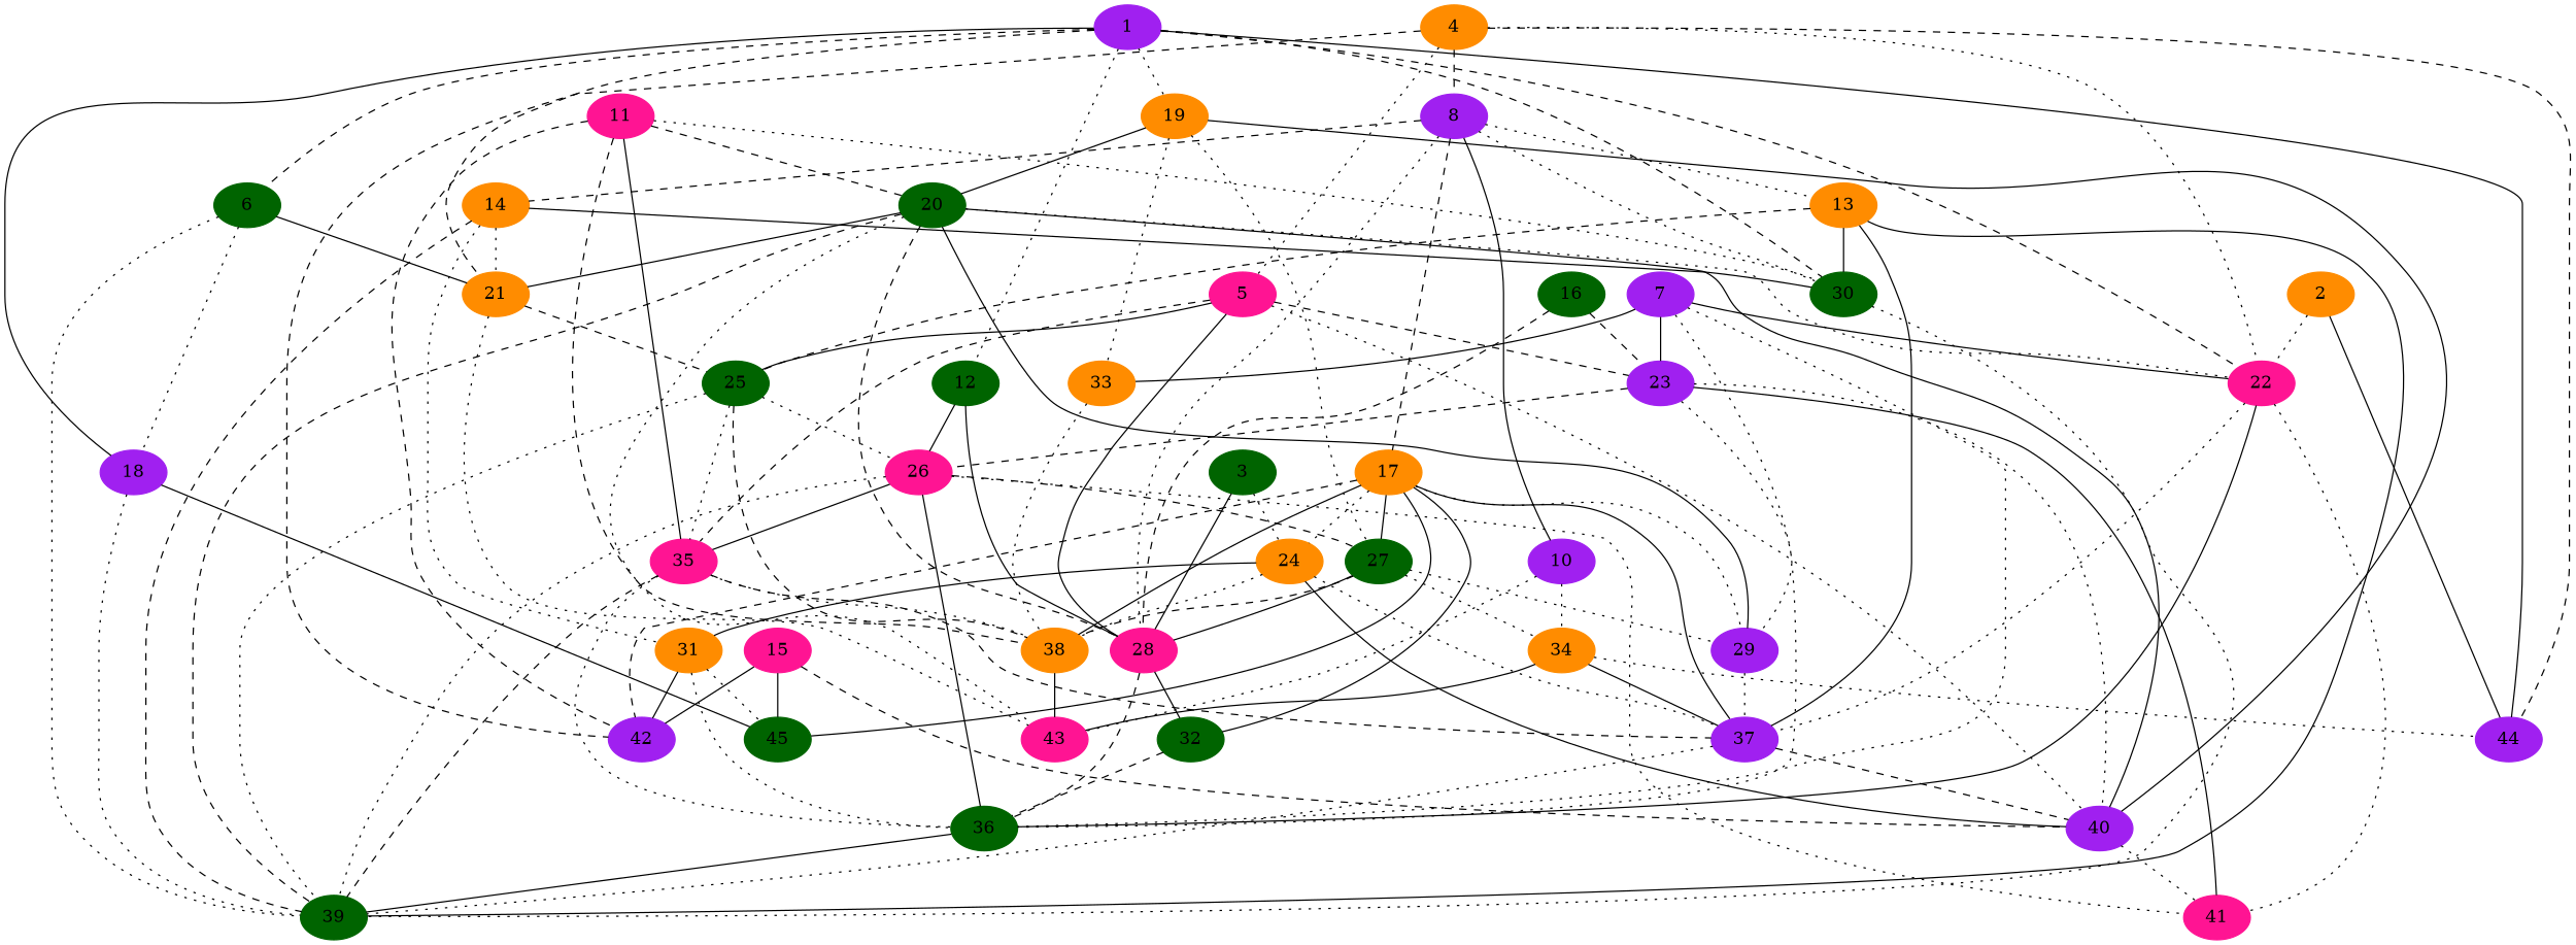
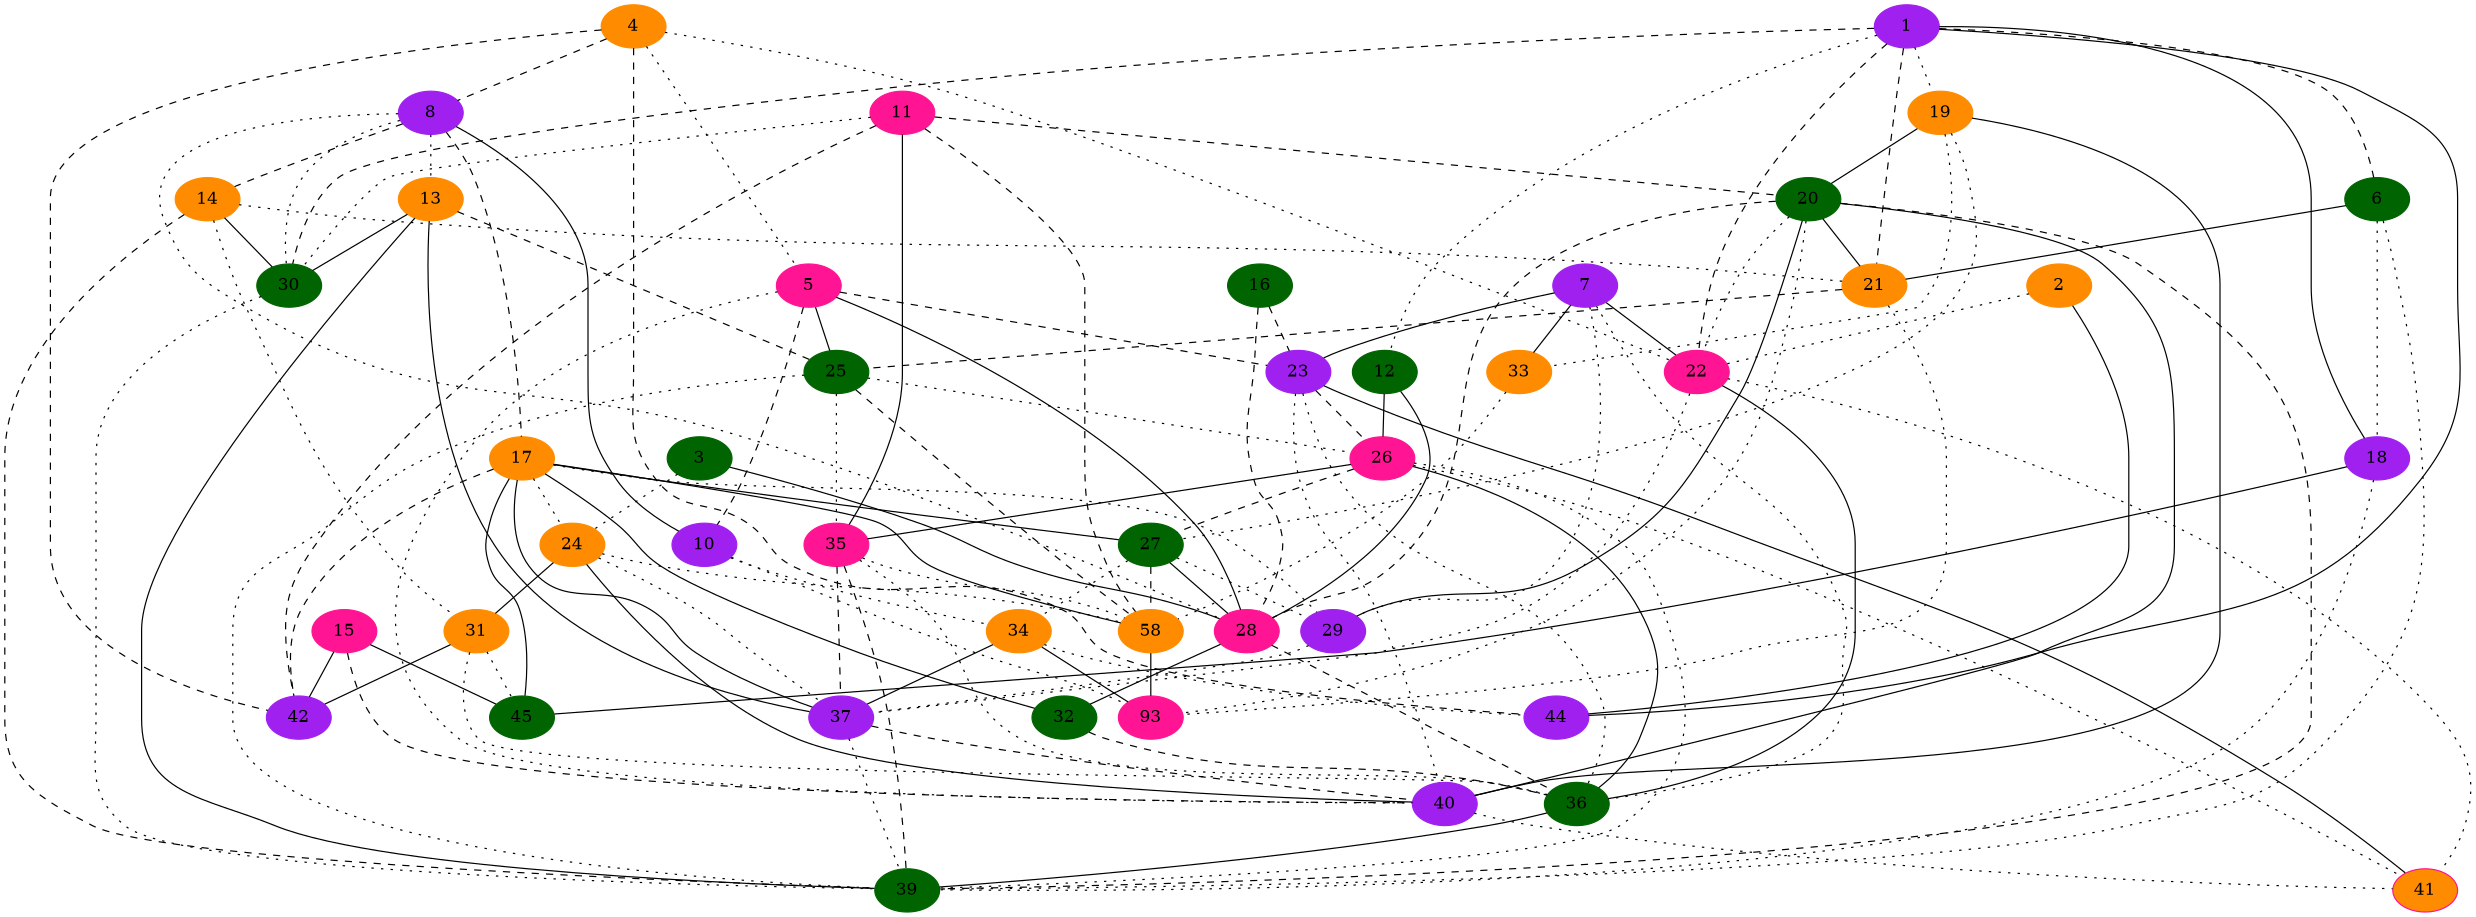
  graph {
    node [color=darkgreen style=filled]
    edge [style=dotted weight=1.0]
    6
    1 [color=purple]
    12
    18 [color=purple]
    19 [color=darkorange]
    21 [color=darkorange]
    22 [color=deeppink]
    30
    44 [color=purple]
    39
    28 [color=deeppink]
    26 [color=deeppink]
    45
    40 [color=purple]
    33 [color=darkorange]
    20
    27
    25
-   43 [color=deeppink]
+   43 [color=deeppink label=93]
    36
    37 [color=purple]
-   41 [color=deeppink]
+   41 [color=deeppink fillcolor=darkorange]
    2 [color=darkorange]
    3
    24 [color=darkorange]
-   38 [color=darkorange]
+   38 [color=darkorange label=58]
    31 [color=darkorange]
    32
    4 [color=darkorange]
    5 [color=deeppink]
    8 [color=purple]
    42 [color=purple]
    10 [color=purple]
    23 [color=purple]
    13 [color=darkorange]
    14 [color=darkorange]
    17 [color=darkorange]
    34 [color=darkorange]
    35 [color=deeppink]
    7 [color=purple]
    29 [color=purple]
    11 [color=deeppink]
    15 [color=deeppink]
    16
    6 -- 18
    6 -- 21 [style=solid]
    6 -- 39
    1 -- 6 [style=dashed]
    1 -- 12
    1 -- 18 [style=solid]
    1 -- 19
    1 -- 21 [style=dashed]
    1 -- 22 [style=dashed]
    1 -- 30 [style=dashed]
    1 -- 44 [style=solid]
    12 -- 28 [style=solid]
    12 -- 26 [style=solid]
    18 -- 39
    18 -- 45 [style=solid]
    19 -- 40 [style=solid weight=2.0]
    19 -- 33
    19 -- 20 [style=solid weight=2.0]
    19 -- 27
    21 -- 25 [style=dashed]
    21 -- 43
    22 -- 36 [style=solid]
    22 -- 37
    22 -- 41
    30 -- 39
    28 -- 36 [style=dashed]
    28 -- 32 [style=solid]
    26 -- 39
    26 -- 27 [style=dashed]
    26 -- 36 [style=solid weight=2.0]
    26 -- 41
    26 -- 35 [style=solid]
    40 -- 41
    33 -- 38
    20 -- 21 [style=solid]
    20 -- 22
    20 -- 39 [style=dashed]
    20 -- 28 [style=dashed]
    20 -- 40 [style=solid]
    20 -- 43
    20 -- 29 [style=solid]
    27 -- 28 [style=solid]
    27 -- 38 [style=dashed]
    27 -- 34
    27 -- 29
    25 -- 39
    25 -- 26
    25 -- 38 [style=dashed weight=2.0]
    25 -- 35
    36 -- 39 [style=solid]
    37 -- 39
    37 -- 40 [style=dashed]
    2 -- 22
    2 -- 44 [style=solid]
    3 -- 28 [style=solid]
    3 -- 24
    24 -- 40 [style=solid]
    24 -- 37
    24 -- 38
    24 -- 31 [style=solid]
    38 -- 43 [style=solid weight=2.0]
    31 -- 45
    31 -- 36
    31 -- 42 [style=solid]
    32 -- 36 [style=dashed]
    4 -- 22
    4 -- 44 [style=dashed]
    4 -- 5
    4 -- 8 [style=dashed]
    4 -- 42 [style=dashed]
    5 -- 28 [style=solid]
    5 -- 40
    5 -- 25 [style=solid]
-   5 -- 35 [style=dashed]
+   5 -- 10 [style=dashed]
    5 -- 23 [style=dashed]
    8 -- 30
    8 -- 28
    8 -- 10 [style=solid]
    8 -- 13
    8 -- 14 [style=dashed]
    8 -- 17 [style=dashed]
    10 -- 43
    10 -- 34
    23 -- 26 [style=dashed]
    23 -- 40
    23 -- 36
    23 -- 41 [style=solid]
    13 -- 30 [style=solid]
    13 -- 39 [style=solid]
    13 -- 25 [style=dashed]
    13 -- 37 [style=solid]
    14 -- 21
    14 -- 30 [style=solid]
    14 -- 39 [style=dashed]
    14 -- 31
    17 -- 45 [style=solid]
    17 -- 27 [style=solid]
    17 -- 37 [style=solid]
    17 -- 24
    17 -- 38 [style=solid]
    17 -- 32 [style=solid]
    17 -- 42 [style=dashed]
    17 -- 29
    34 -- 44
    34 -- 43 [style=solid]
    34 -- 37 [style=solid]
    35 -- 39 [style=dashed]
    35 -- 36
    35 -- 37 [style=dashed]
    35 -- 38
    7 -- 22 [style=solid]
    7 -- 33 [style=solid]
    7 -- 36
    7 -- 23 [style=solid]
    7 -- 29
    29 -- 37
    11 -- 30
    11 -- 20 [style=dashed]
    11 -- 38 [style=dashed]
    11 -- 42 [style=dashed]
    11 -- 35 [style=solid]
    15 -- 45 [style=solid]
    15 -- 40 [style=dashed]
    15 -- 42 [style=solid]
    16 -- 28 [style=dashed]
    16 -- 23 [style=dashed]
  }
